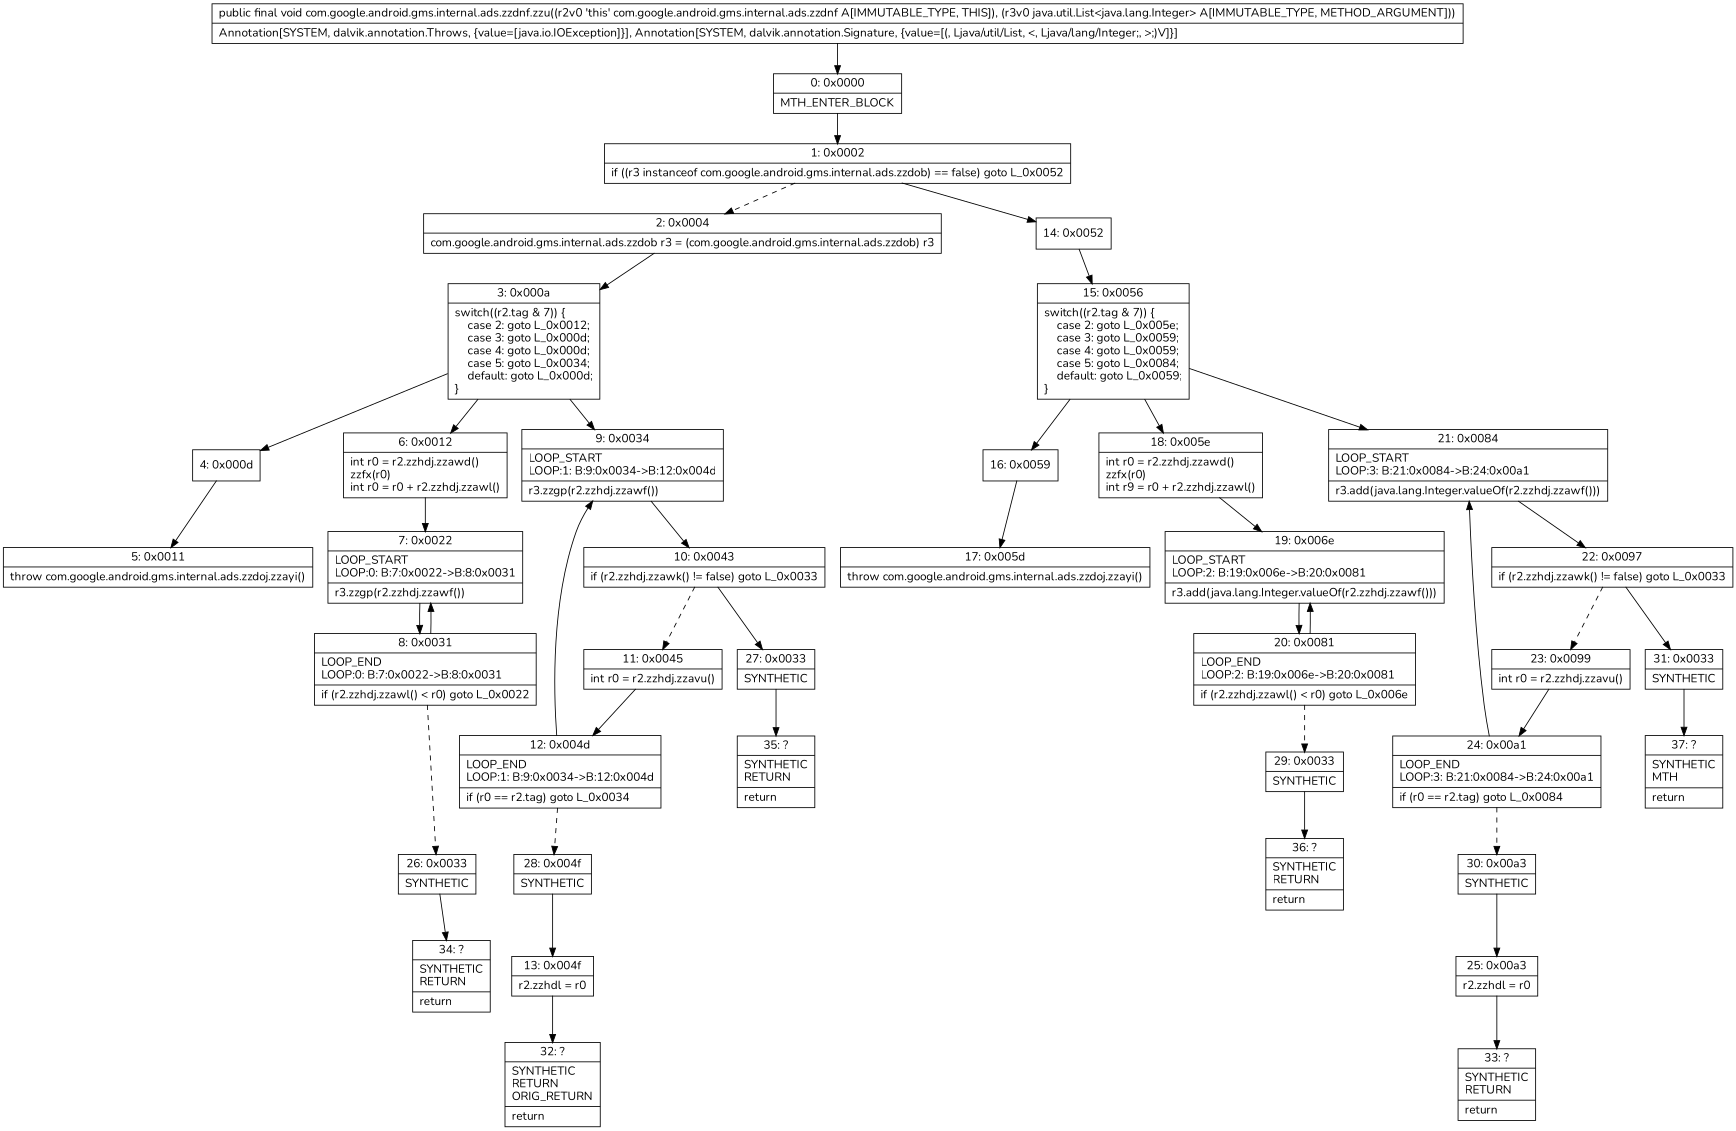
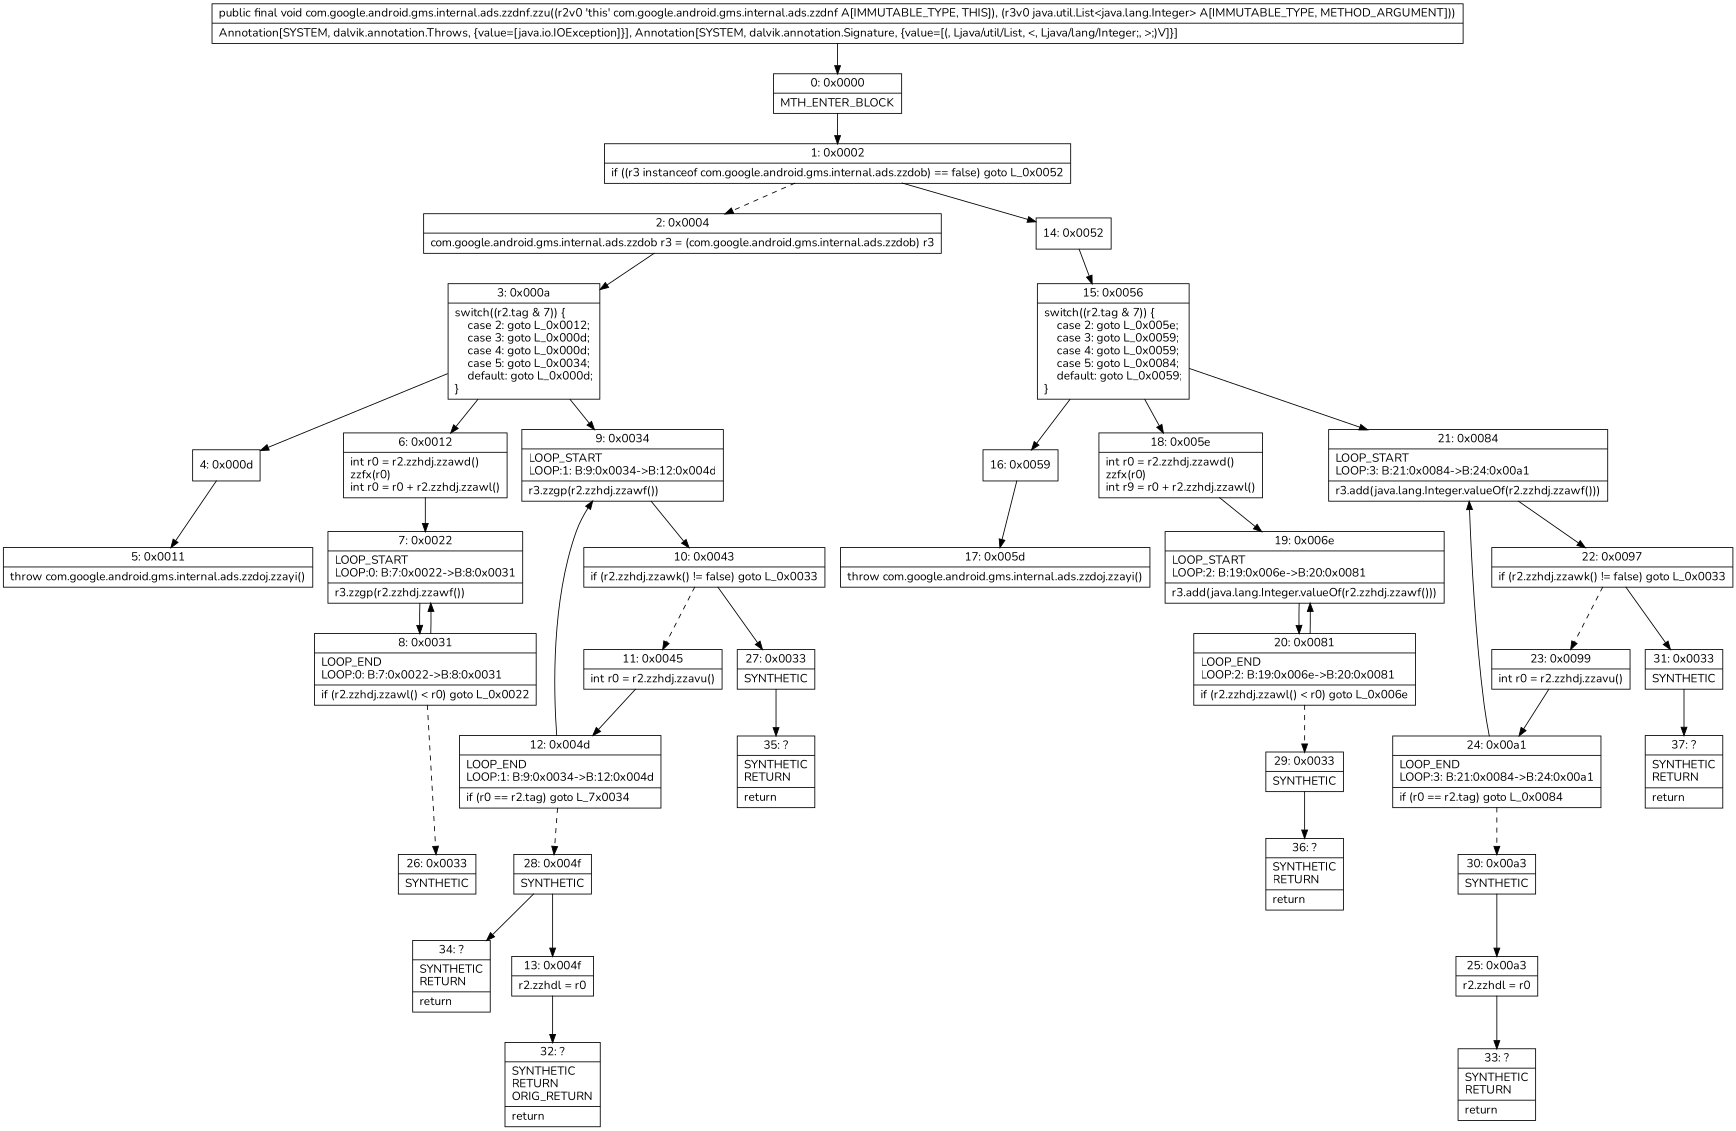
  digraph {
    fontname=Nunito
    node [fontname=Nunito shape=record]
    edge [fontname=Nunito]
    n1 [label="{0\:\ 0x0000|MTH_ENTER_BLOCK\l}"]
    n2 [label="{1\:\ 0x0002|if ((r3 instanceof com.google.android.gms.internal.ads.zzdob) == false) goto L_0x0052\l}"]
    n3 [label="{2\:\ 0x0004|com.google.android.gms.internal.ads.zzdob r3 = (com.google.android.gms.internal.ads.zzdob) r3\l}"]
    n4 [label="{14\:\ 0x0052}"]
    n5 [label="{3\:\ 0x000a|switch((r2.tag & 7)) \{\l    case 2: goto L_0x0012;\l    case 3: goto L_0x000d;\l    case 4: goto L_0x000d;\l    case 5: goto L_0x0034;\l    default: goto L_0x000d;\l\}\l}"]
    n6 [label="{15\:\ 0x0056|switch((r2.tag & 7)) \{\l    case 2: goto L_0x005e;\l    case 3: goto L_0x0059;\l    case 4: goto L_0x0059;\l    case 5: goto L_0x0084;\l    default: goto L_0x0059;\l\}\l}"]
    n7 [label="{4\:\ 0x000d}"]
    n8 [label="{6\:\ 0x0012|int r0 = r2.zzhdj.zzawd()\lzzfx(r0)\lint r0 = r0 + r2.zzhdj.zzawl()\l}"]
    n9 [label="{9\:\ 0x0034|LOOP_START\lLOOP:1: B:9:0x0034\-\>B:12:0x004d\l|r3.zzgp(r2.zzhdj.zzawf())\l}"]
    n10 [label="{5\:\ 0x0011|throw com.google.android.gms.internal.ads.zzdoj.zzayi()\l}"]
    n11 [label="{7\:\ 0x0022|LOOP_START\lLOOP:0: B:7:0x0022\-\>B:8:0x0031\l|r3.zzgp(r2.zzhdj.zzawf())\l}"]
    n12 [label="{10\:\ 0x0043|if (r2.zzhdj.zzawk() != false) goto L_0x0033\l}"]
    n13 [label="{8\:\ 0x0031|LOOP_END\lLOOP:0: B:7:0x0022\-\>B:8:0x0031\l|if (r2.zzhdj.zzawl() \< r0) goto L_0x0022\l}"]
    n14 [label="{26\:\ 0x0033|SYNTHETIC\l}"]
    n15 [label="{34\:\ ?|SYNTHETIC\lRETURN\l|return\l}"]
    n16 [label="{11\:\ 0x0045|int r0 = r2.zzhdj.zzavu()\l}"]
    n17 [label="{27\:\ 0x0033|SYNTHETIC\l}"]
-   n18 [label="{12\:\ 0x004d|LOOP_END\lLOOP:1: B:9:0x0034\-\>B:12:0x004d\l|if (r0 == r2.tag) goto L_0x0034\l}"]
+   n18 [label="{12\:\ 0x004d|LOOP_END\lLOOP:1: B:9:0x0034\-\>B:12:0x004d\l|if (r0 == r2.tag) goto L_7x0034\l}"]
    n19 [label="{35\:\ ?|SYNTHETIC\lRETURN\l|return\l}"]
    n20 [label="{28\:\ 0x004f|SYNTHETIC\l}"]
    n21 [label="{13\:\ 0x004f|r2.zzhdl = r0\l}"]
    n22 [label="{32\:\ ?|SYNTHETIC\lRETURN\lORIG_RETURN\l|return\l}"]
    n23 [label="{16\:\ 0x0059}"]
    n24 [label="{18\:\ 0x005e|int r0 = r2.zzhdj.zzawd()\lzzfx(r0)\lint r9 = r0 + r2.zzhdj.zzawl()\l}"]
    n25 [label="{21\:\ 0x0084|LOOP_START\lLOOP:3: B:21:0x0084\-\>B:24:0x00a1\l|r3.add(java.lang.Integer.valueOf(r2.zzhdj.zzawf()))\l}"]
    n26 [label="{17\:\ 0x005d|throw com.google.android.gms.internal.ads.zzdoj.zzayi()\l}"]
    n27 [label="{19\:\ 0x006e|LOOP_START\lLOOP:2: B:19:0x006e\-\>B:20:0x0081\l|r3.add(java.lang.Integer.valueOf(r2.zzhdj.zzawf()))\l}"]
    n28 [label="{22\:\ 0x0097|if (r2.zzhdj.zzawk() != false) goto L_0x0033\l}"]
    n29 [label="{20\:\ 0x0081|LOOP_END\lLOOP:2: B:19:0x006e\-\>B:20:0x0081\l|if (r2.zzhdj.zzawl() \< r0) goto L_0x006e\l}"]
    n30 [label="{29\:\ 0x0033|SYNTHETIC\l}"]
    n31 [label="{36\:\ ?|SYNTHETIC\lRETURN\l|return\l}"]
    n32 [label="{23\:\ 0x0099|int r0 = r2.zzhdj.zzavu()\l}"]
    n33 [label="{31\:\ 0x0033|SYNTHETIC\l}"]
    n34 [label="{24\:\ 0x00a1|LOOP_END\lLOOP:3: B:21:0x0084\-\>B:24:0x00a1\l|if (r0 == r2.tag) goto L_0x0084\l}"]
-   n35 [label="{37\:\ ?|SYNTHETIC\lMTH\l|return\l}"]
+   n35 [label="{37\:\ ?|SYNTHETIC\lRETURN\l|return\l}"]
    n36 [label="{30\:\ 0x00a3|SYNTHETIC\l}"]
    n37 [label="{25\:\ 0x00a3|r2.zzhdl = r0\l}"]
    n38 [label="{33\:\ ?|SYNTHETIC\lRETURN\l|return\l}"]
    n39 [label="{public final void com.google.android.gms.internal.ads.zzdnf.zzu((r2v0 'this' com.google.android.gms.internal.ads.zzdnf A[IMMUTABLE_TYPE, THIS]), (r3v0 java.util.List\<java.lang.Integer\> A[IMMUTABLE_TYPE, METHOD_ARGUMENT]))  | Annotation[SYSTEM, dalvik.annotation.Throws, \{value=[java.io.IOException]\}], Annotation[SYSTEM, dalvik.annotation.Signature, \{value=[(, Ljava\/util\/List, \<, Ljava\/lang\/Integer;, \>;)V]\}]\l}"]
    n1 -> n2
    n2 -> n3 [style=dashed]
    n2 -> n4
    n3 -> n5
    n4 -> n6
    n5 -> n7
    n5 -> n8
    n5 -> n9
    n6 -> n23
    n6 -> n24
    n6 -> n25
    n7 -> n10
    n8 -> n11
    n9 -> n12
    n11 -> n13
    n12 -> n16 [style=dashed]
    n12 -> n17
    n13 -> n11
    n13 -> n14 [style=dashed]
-   n14 -> n15
+   n20 -> n15
    n16 -> n18
    n17 -> n19
    n18 -> n9
    n18 -> n20 [style=dashed]
    n20 -> n21
    n21 -> n22
    n23 -> n26
    n24 -> n27
    n25 -> n28
    n27 -> n29
    n28 -> n32 [style=dashed]
    n28 -> n33
    n29 -> n27
    n29 -> n30 [style=dashed]
    n30 -> n31
    n32 -> n34
    n33 -> n35
    n34 -> n25
    n34 -> n36 [style=dashed]
    n36 -> n37
    n37 -> n38
    n39 -> n1
  }
